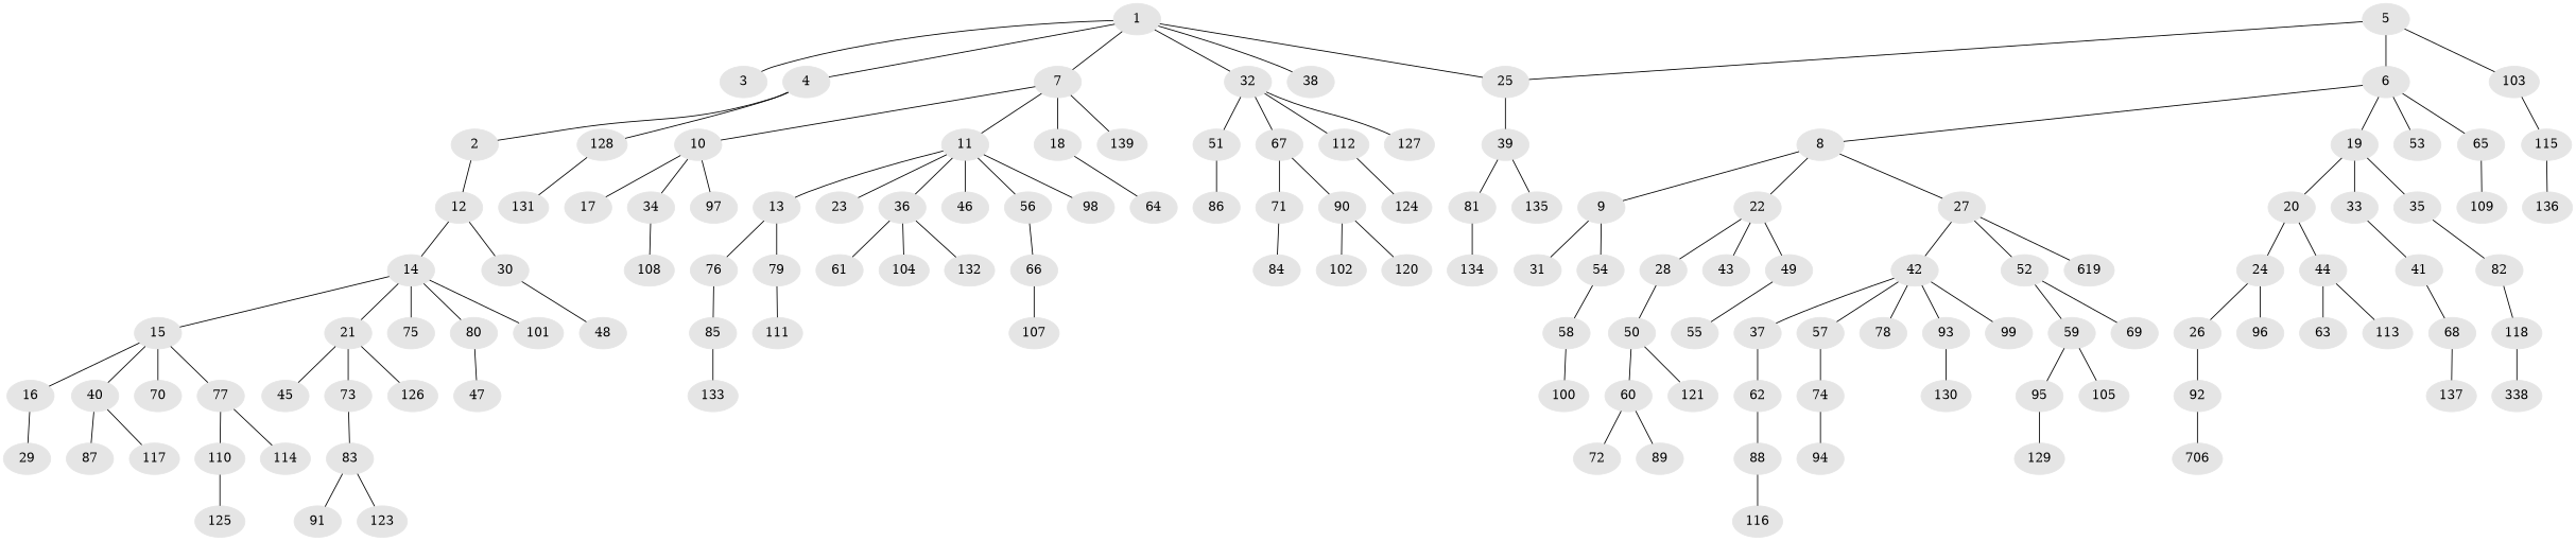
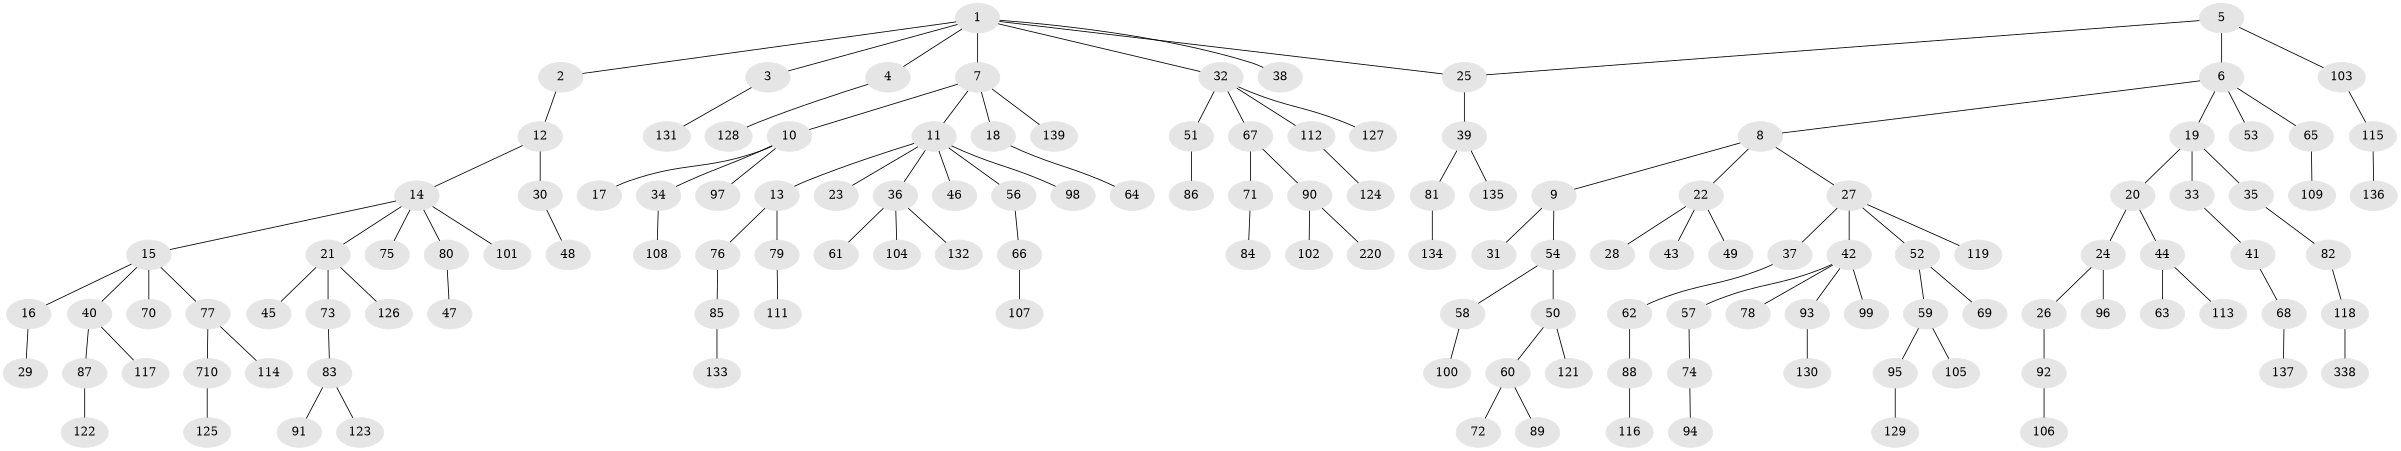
  graph {
    node [color=gray90 style=filled]
    1
    2
    3
    4
    7
    32
    38
    25
    12
    131
    128
    5
    6
    103
    10
    11
    18
    139
    51
    67
    112
    127
    14
    30
    8
    19
    53
    65
    39
    115
    9
    22
    27
    20
    33
    35
    109
    17
    34
    97
    13
    23
    36
    46
    56
    98
    64
    31
    54
    28
    43
    49
    37
    42
    52
-   119 [label=619]
+   119
    58
    108
    76
    79
    61
    104
    132
    66
    15
    21
    75
    80
    101
    48
    85
    111
    16
    40
    70
    77
    45
    73
    126
    47
    29
    87
    117
-   110
+   110 [label=710]
    114
    24
    44
    41
    82
    26
    96
    63
    113
    83
    50
-   55
    92
    81
    135
-   106 [label=706]
+   106
    62
    57
    78
    93
    99
    59
    69
    60
    121
    86
    71
    90
    124
    68
    118
    88
    134
+   122
    137
    74
    130
    72
    89
    95
    105
    100
    107
    94
    129
    116
    84
    102
-   120
+   120 [label=220]
    91
    123
    133
    125
    n138 [label=338]
    136
-   4 -- 2
+   1 -- 2
    1 -- 3
    1 -- 4
    1 -- 7
    1 -- 32
    1 -- 38
    1 -- 25
    2 -- 12
-   128 -- 131
+   3 -- 131
    4 -- 128
    7 -- 10
    7 -- 11
    7 -- 18
    7 -- 139
    32 -- 51
    32 -- 67
    32 -- 112
    32 -- 127
    25 -- 39
    12 -- 14
    12 -- 30
    5 -- 25
    5 -- 6
    5 -- 103
    6 -- 8
    6 -- 19
    6 -- 53
    6 -- 65
    103 -- 115
    10 -- 17
    10 -- 34
    10 -- 97
    11 -- 13
    11 -- 23
    11 -- 36
    11 -- 46
    11 -- 56
    11 -- 98
    18 -- 64
    51 -- 86
    67 -- 71
    67 -- 90
    112 -- 124
    14 -- 15
    14 -- 21
    14 -- 75
    14 -- 80
    14 -- 101
    30 -- 48
    8 -- 9
    8 -- 22
    8 -- 27
    19 -- 20
    19 -- 33
    19 -- 35
    65 -- 109
    39 -- 81
    39 -- 135
    115 -- 136
    9 -- 31
    9 -- 54
    22 -- 28
    22 -- 43
    22 -- 49
-   42 -- 37
+   27 -- 37
    27 -- 42
    27 -- 52
    27 -- 119
    20 -- 24
    20 -- 44
    33 -- 41
    35 -- 82
    34 -- 108
    13 -- 76
    13 -- 79
    36 -- 61
    36 -- 104
    36 -- 132
    56 -- 66
    54 -- 58
-   28 -- 50
-   49 -- 55
+   54 -- 50
    37 -- 62
    42 -- 57
    42 -- 78
    42 -- 93
    42 -- 99
    52 -- 59
    52 -- 69
    58 -- 100
    76 -- 85
    79 -- 111
    66 -- 107
    15 -- 16
    15 -- 40
    15 -- 70
    15 -- 77
    21 -- 45
    21 -- 73
    21 -- 126
    80 -- 47
    85 -- 133
    16 -- 29
    40 -- 87
    40 -- 117
    77 -- 110
    77 -- 114
    73 -- 83
+   87 -- 122
    110 -- 125
    24 -- 26
    24 -- 96
    44 -- 63
    44 -- 113
    41 -- 68
    82 -- 118
    26 -- 92
    83 -- 91
    83 -- 123
    50 -- 60
    50 -- 121
    92 -- 106
    81 -- 134
    62 -- 88
    57 -- 74
    93 -- 130
    59 -- 95
    59 -- 105
    60 -- 72
    60 -- 89
    71 -- 84
    90 -- 102
    90 -- 120
    68 -- 137
    118 -- n138
    88 -- 116
    74 -- 94
    95 -- 129
  }
